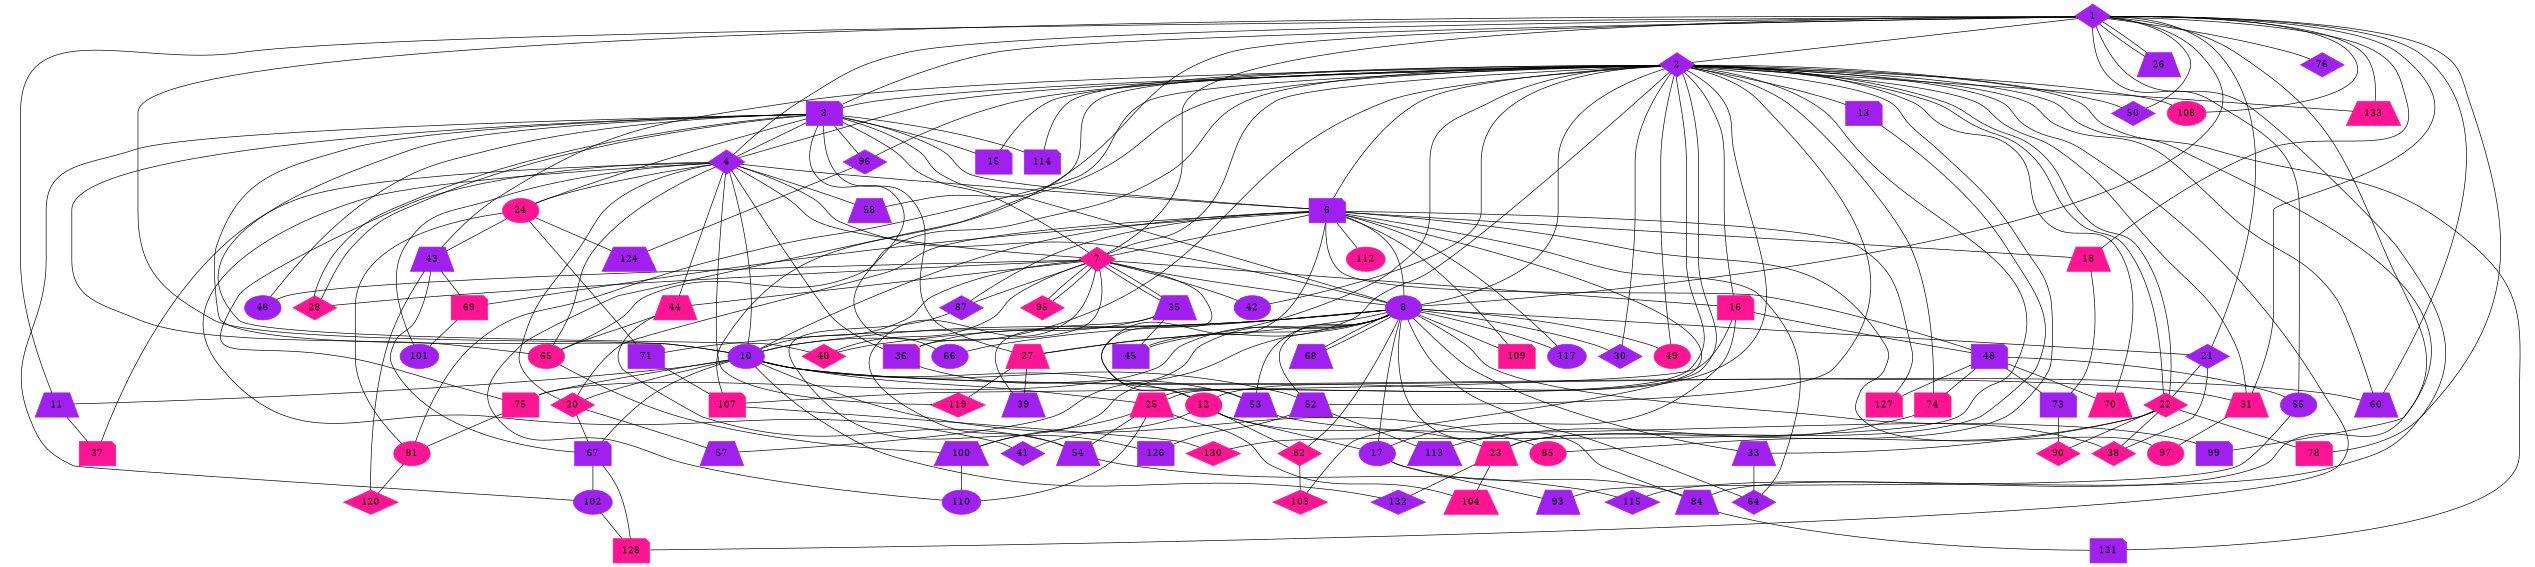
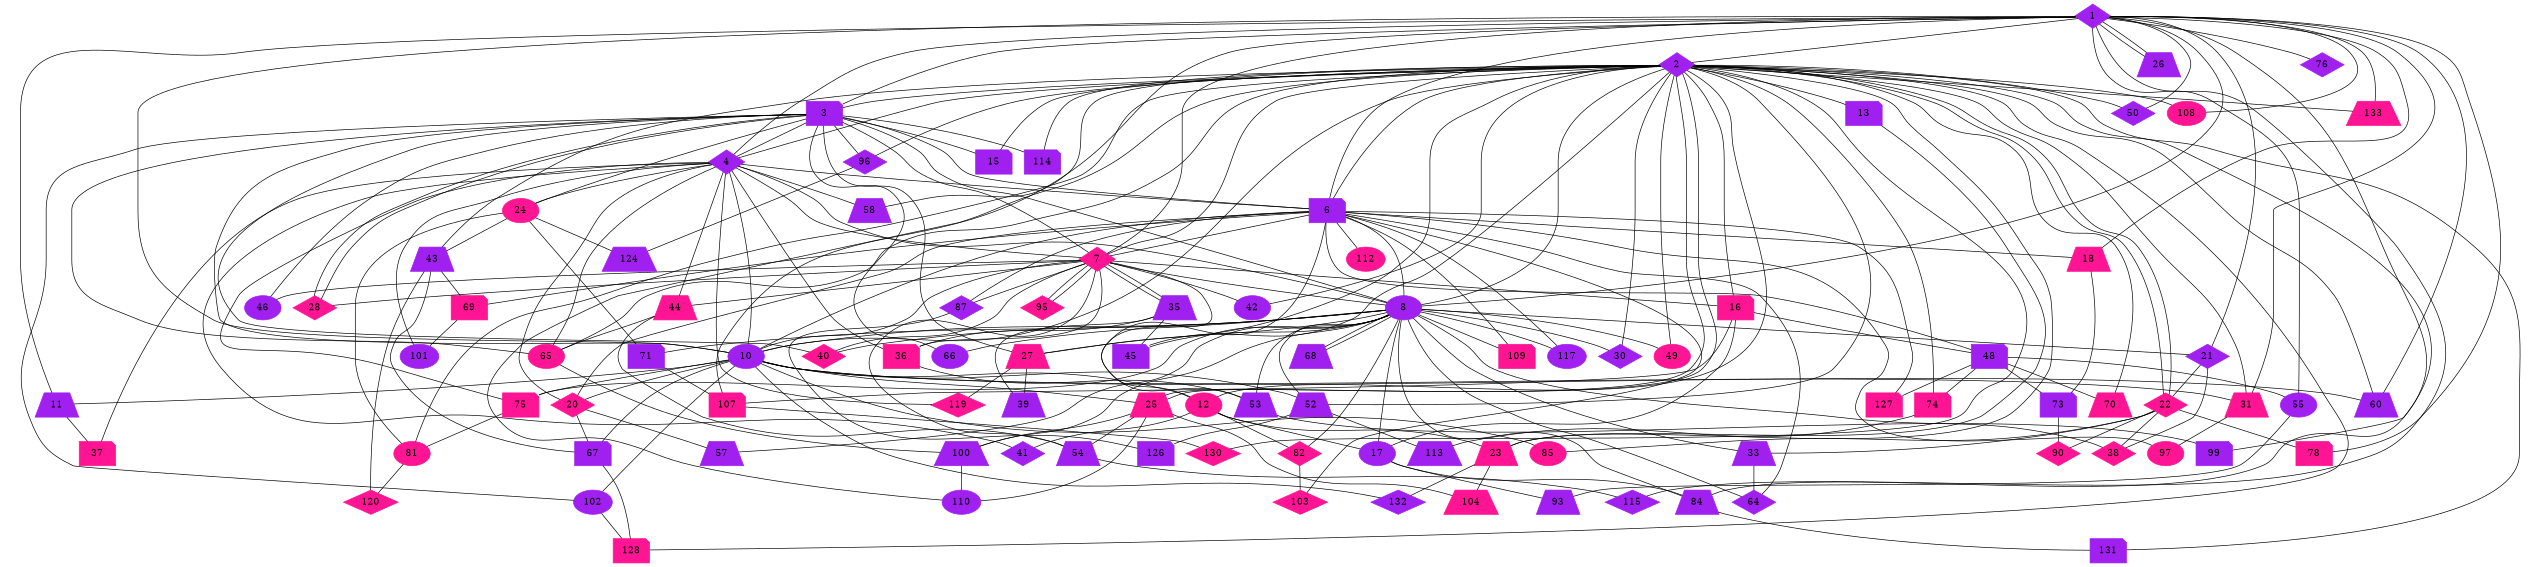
  graph {
    node [color=purple shape=trapezium style=filled]
    1 [shape=diamond super="+5"]
    2 [shape=diamond super="+9"]
    3 [shape=note super="+121"]
    4 [shape=diamond super="+91"]
    6 [shape=note super="+14"]
    7 [color=deeppink shape=diamond super="+34"]
    8 [shape=ellipse super="+47"]
    10 [shape=ellipse super="+134"]
    11 [super="+136"]
    18 [color=deeppink]
    21 [shape=diamond]
    26
    31 [color=deeppink super="+61"]
    50 [shape=diamond]
    55 [shape=ellipse]
    60 [super="+62"]
    76 [shape=diamond]
    78 [color=deeppink shape=note]
    99 [shape=note]
    107 [color=deeppink shape=note super="+122"]
    108 [color=deeppink shape=ellipse]
    115 [shape=diamond]
    133 [color=deeppink]
    12 [color=deeppink shape=ellipse super="+19"]
    13 [shape=note super="+98"]
    15 [shape=note]
    16 [color=deeppink shape=note]
    22 [color=deeppink shape=diamond super="+32"]
    23 [color=deeppink super="+92"]
    25 [color=deeppink super="+72"]
    27 [color=deeppink super="+79"]
    30 [shape=diamond]
    42 [shape=ellipse]
    43
    45 [shape=note]
    49 [color=deeppink shape=ellipse]
    52 [super="+56"]
    58
    65 [color=deeppink shape=ellipse super="+89"]
    70 [color=deeppink]
    74 [color=deeppink shape=note]
    81 [color=deeppink shape=ellipse super="+135"]
    84 [super="+86"]
    96 [shape=diamond]
    110 [shape=ellipse super="+116"]
    114 [shape=note]
    128 [color=deeppink shape=note super="+129"]
    130 [color=deeppink shape=diamond]
    131 [shape=note]
    24 [color=deeppink shape=ellipse super="+63"]
    28 [color=deeppink shape=diamond]
    40 [color=deeppink shape=diamond super="+88"]
    46 [shape=ellipse]
    66 [shape=ellipse]
    102 [shape=ellipse]
    20 [color=deeppink shape=diamond super="+59"]
-   36 [color=deeppink shape=note super="+94" fillcolor=purple]
+   36 [color=deeppink shape=note super="+94"]
    37 [color=deeppink shape=note super="+105"]
    41 [shape=diamond]
    44 [color=deeppink]
    75 [color=deeppink shape=note]
    101 [shape=ellipse]
    119 [color=deeppink shape=diamond]
    48 [shape=note super="+51"]
    64 [shape=diamond super="+77"]
    69 [color=deeppink shape=note]
    87 [shape=diamond]
    97 [color=deeppink shape=ellipse]
    103 [color=deeppink shape=diamond]
    109 [color=deeppink shape=note]
    112 [color=deeppink shape=ellipse]
    117 [shape=ellipse]
    127 [color=deeppink shape=note]
    35
    53 [super="+111"]
    54 [super="+80"]
    95 [color=deeppink shape=diamond]
    17 [shape=ellipse super="+29"]
    33
    38 [color=deeppink shape=diamond super="+106"]
    57
    68
    71 [shape=note]
    82 [color=deeppink shape=diamond]
    100 [super="+118"]
    67 [shape=note super="+123"]
    85 [color=deeppink shape=ellipse]
    132 [shape=diamond]
    73 [shape=note]
    93
    90 [color=deeppink shape=diamond]
    104 [color=deeppink]
    39
    120 [color=deeppink shape=diamond]
    113
    126 [shape=note]
    124
    1 -- 2 [weight=4]
    1 -- 3 [weight=2]
    1 -- 4 [weight=2]
+   1 -- 6 [weight=2]
    1 -- 7 [weight=2]
    1 -- 8 [weight=2]
    1 -- 10 [weight=2]
    1 -- 11
    1 -- 18
    1 -- 21
    1 -- 26
    1 -- 26
    1 -- 31
    1 -- 50
    1 -- 55
    1 -- 60
    1 -- 76 [weight=2]
    1 -- 78
    1 -- 99
    1 -- 107
    1 -- 108
    1 -- 115
    1 -- 133
    2 -- 3 [weight=2]
    2 -- 4 [weight=3]
    2 -- 6 [weight=2]
    2 -- 7 [weight=2]
    2 -- 8 [weight=2]
    2 -- 10 [weight=2]
    2 -- 31
    2 -- 50
    2 -- 60
    2 -- 108
    2 -- 133
    2 -- 12
    2 -- 13 [weight=3]
    2 -- 15
    2 -- 16
    2 -- 22
    2 -- 22
    2 -- 23
    2 -- 25
    2 -- 25
    2 -- 27
    2 -- 30
    2 -- 42
    2 -- 43
    2 -- 45
    2 -- 49
    2 -- 52
    2 -- 58
    2 -- 65
    2 -- 70
    2 -- 74
    2 -- 81
    2 -- 84
    2 -- 96
    2 -- 110
    2 -- 114
    2 -- 128
    2 -- 130
    2 -- 131
    3 -- 4
    3 -- 6
    3 -- 7
    3 -- 8
    3 -- 10
    3 -- 15
    3 -- 27
    3 -- 65
    3 -- 96
    3 -- 114
    3 -- 24
    3 -- 28
    3 -- 28
    3 -- 40
    3 -- 46
    3 -- 66
    3 -- 102
    4 -- 6 [weight=2]
    4 -- 7
    4 -- 8
    4 -- 10
    4 -- 58
    4 -- 65
    4 -- 24 [weight=2]
    4 -- 20
    4 -- 36
    4 -- 37 [weight=2]
    4 -- 41
    4 -- 44
    4 -- 75
    4 -- 101
    4 -- 119
    6 -- 7
    6 -- 8
    6 -- 10
    6 -- 18
    6 -- 12
    6 -- 20
    6 -- 48 [weight=2]
    6 -- 64
    6 -- 69
    6 -- 87
    6 -- 97
    6 -- 103
    6 -- 109
    6 -- 112
    6 -- 117
    6 -- 127
    7 -- 8
    7 -- 10
    7 -- 16
    7 -- 42
    7 -- 28
    7 -- 40
    7 -- 46
    7 -- 36
    7 -- 44
    7 -- 87
    7 -- 35
    7 -- 35
    7 -- 53
    7 -- 54
    7 -- 95
    7 -- 95
    8 -- 10
    8 -- 21
    8 -- 27
    8 -- 30
    8 -- 45
    8 -- 49
    8 -- 52
    8 -- 84
    8 -- 40
    8 -- 66
    8 -- 75
    8 -- 64
    8 -- 109
    8 -- 117
    8 -- 53
    8 -- 17
    8 -- 33
    8 -- 38
    8 -- 57
    8 -- 68
    8 -- 68
    8 -- 71
    8 -- 82
    8 -- 100
    10 -- 11 [weight=2]
    10 -- 31
    10 -- 60
    10 -- 12
    10 -- 25
    10 -- 52
-   67 -- 102
+   10 -- 102
    10 -- 20
    10 -- 75
    10 -- 67
    10 -- 85
    10 -- 132
    11 -- 37
    18 -- 73
    21 -- 22
    21 -- 38
    31 -- 97
    55 -- 93
    107 -- 130
    12 -- 23
    12 -- 41
    12 -- 17
    12 -- 82
    13 -- 23
    16 -- 107
    16 -- 48
    16 -- 17
    22 -- 78
    22 -- 33
    22 -- 38
    22 -- 85
    22 -- 90
    23 -- 132
    23 -- 104
    25 -- 110
    25 -- 54
    25 -- 100
    25 -- 104
    27 -- 119
    27 -- 39
    43 -- 69
    43 -- 67
    43 -- 120
    52 -- 113
    52 -- 126
    65 -- 100
    74 -- 113
    81 -- 120
    84 -- 131
    96 -- 124
    24 -- 43
    24 -- 81
    24 -- 71
    24 -- 124
    102 -- 128
    20 -- 57
    20 -- 67
    36 -- 53
    44 -- 65
    44 -- 54
    75 -- 81
    48 -- 55
    48 -- 70
    48 -- 74
    48 -- 127
    48 -- 73
    69 -- 101
    87 -- 126
    35 -- 45
    35 -- 36
    35 -- 39
    53 -- 99
    54 -- 115
    17 -- 84
    17 -- 93
    33 -- 64
    71 -- 107
    82 -- 103
    100 -- 110
    67 -- 128
    73 -- 90
  }
